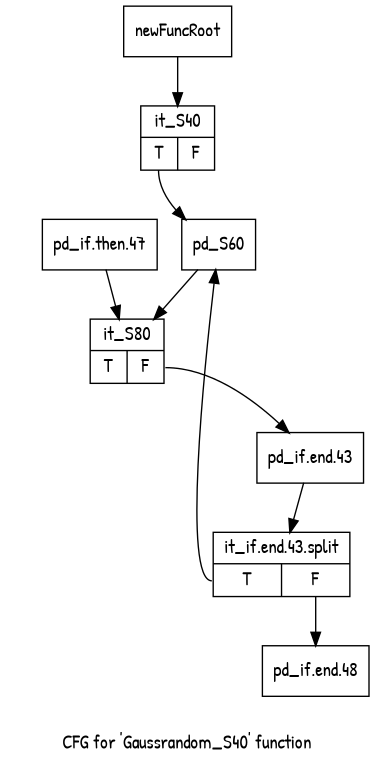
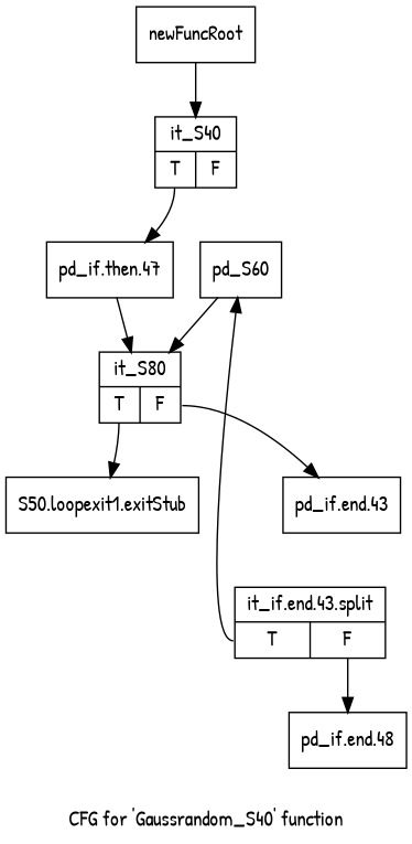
  digraph {
    fontname="Patrick Hand"
    label="CFG for 'Gaussrandom_S40' function"
    node [fontname="Patrick Hand" shape=record]
    edge [fontname="Patrick Hand"]
    n1 [label="{newFuncRoot}"]
    n2 [label="{it_S40|{<s0>T|<s1>F}}"]
    n3 [label="{pd_S60}"]
    n4 [label="{it_S80|{<s0>T|<s1>F}}"]
+   n5 [label="{S50.loopexit1.exitStub}"]
    n6 [label="{pd_if.end.43}"]
    n7 [label="{it_if.end.43.split|{<s0>T|<s1>F}}"]
    n8 [label="{pd_if.end.48}"]
    n9 [label="{pd_if.then.47}"]
    n1 -> n2
-   n2 -> n3 [tailport=s0]
+   n2 -> n9 [tailport=s0]
    n3 -> n4
+   n4 -> n5 [tailport=s0]
    n4 -> n6 [tailport=s1]
-   n6 -> n7
    n7 -> n3 [tailport=s0]
    n7 -> n8 [tailport=s1]
    n9 -> n4
  }
